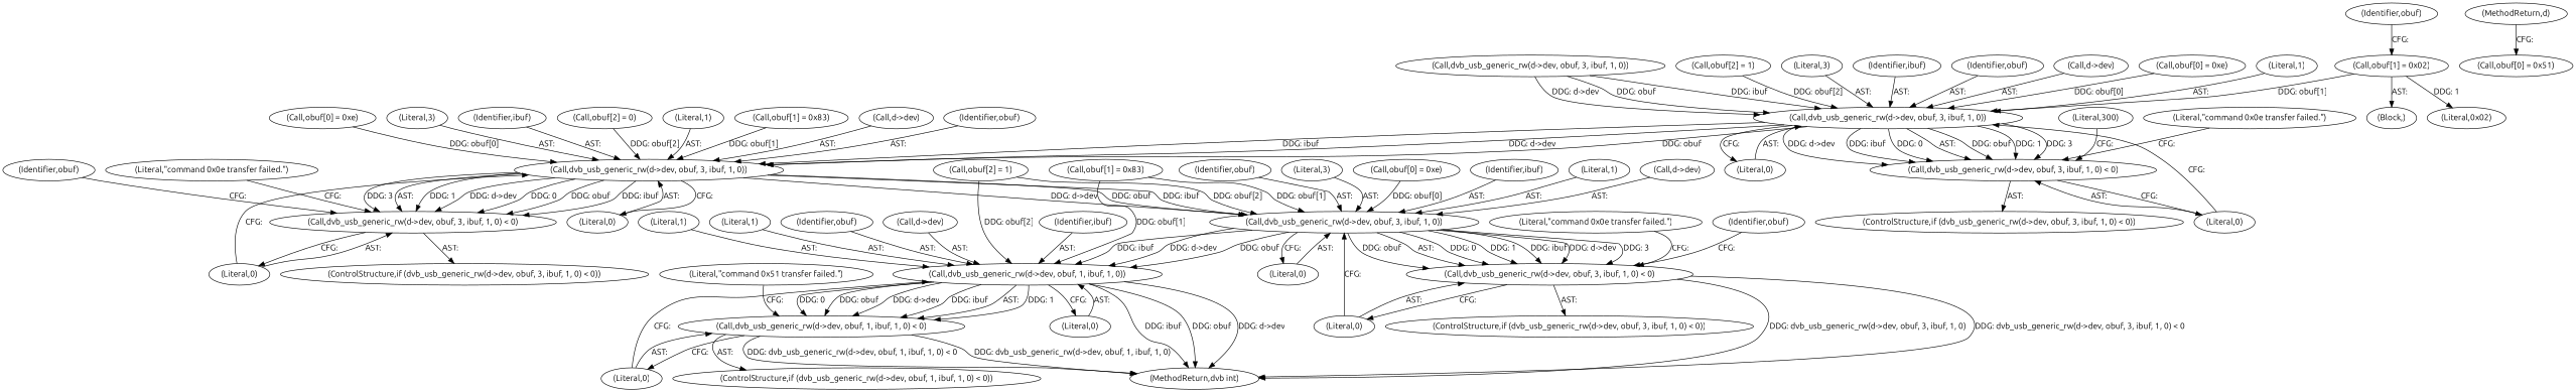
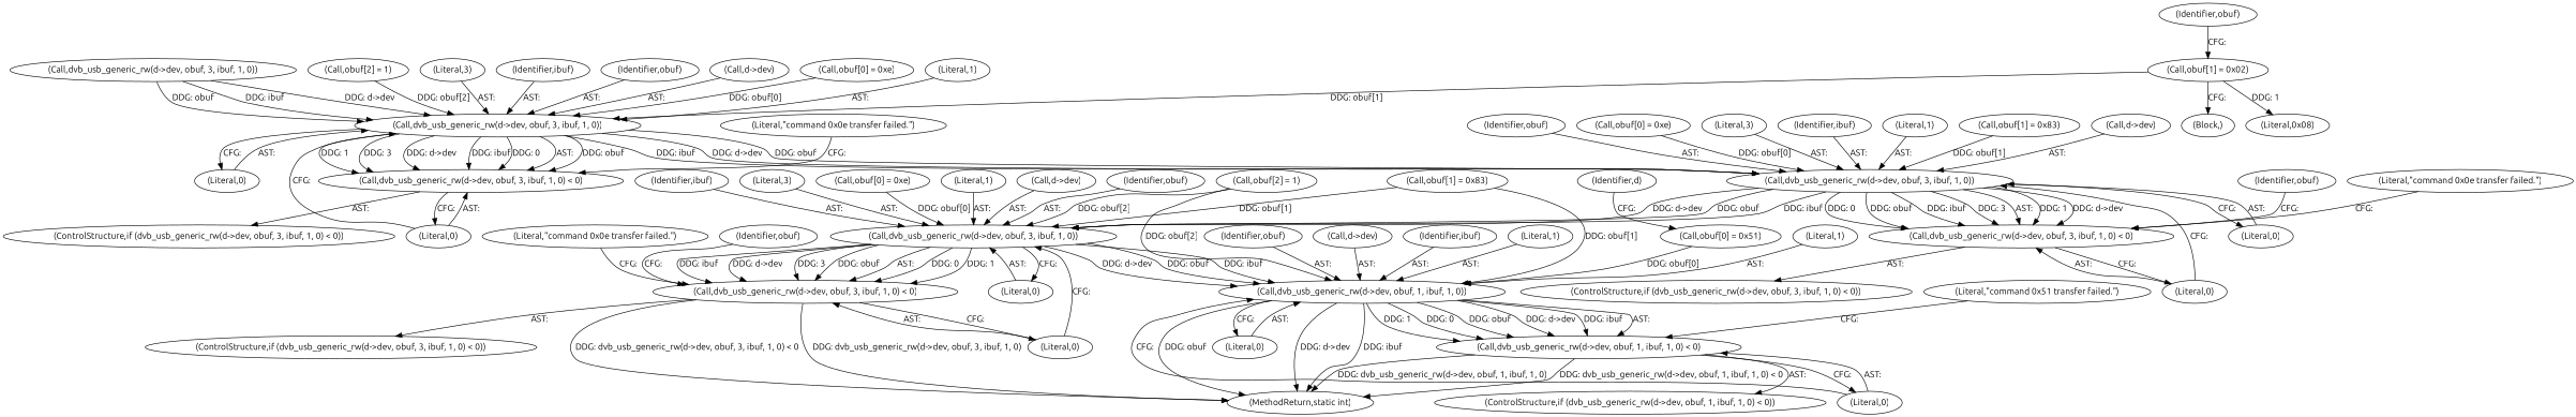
  digraph {
    fontname=Ubuntu
    node [fontname=Ubuntu]
    edge [fontname=Ubuntu]
    n1 [label="(Call,obuf[1] = 0x02)"]
    n2 [label="(Call,dvb_usb_generic_rw(d->dev, obuf, 3, ibuf, 1, 0))"]
    n3 [label="(Block,)"]
-   n4 [label="(Literal,0x02)"]
+   n4 [label="(Literal,0x08)"]
    n5 [label="(Call,dvb_usb_generic_rw(d->dev, obuf, 3, ibuf, 1, 0) < 0)"]
    n6 [label="(Call,dvb_usb_generic_rw(d->dev, obuf, 3, ibuf, 1, 0))"]
    n7 [label="(Literal,0)"]
    n8 [label="(ControlStructure,if (dvb_usb_generic_rw(d->dev, obuf, 3, ibuf, 1, 0) < 0))"]
    n9 [label="(Literal,0)"]
    n10 [label="(Call,dvb_usb_generic_rw(d->dev, obuf, 3, ibuf, 1, 0) < 0)"]
    n11 [label="(Call,dvb_usb_generic_rw(d->dev, obuf, 3, ibuf, 1, 0))"]
    n12 [label="(Literal,0)"]
    n13 [label="(Literal,0)"]
    n14 [label="(ControlStructure,if (dvb_usb_generic_rw(d->dev, obuf, 3, ibuf, 1, 0) < 0))"]
    n15 [label="(Call,dvb_usb_generic_rw(d->dev, obuf, 3, ibuf, 1, 0) < 0)"]
    n16 [label="(Call,dvb_usb_generic_rw(d->dev, obuf, 1, ibuf, 1, 0))"]
    n17 [label="(Literal,0)"]
    n18 [label="(Literal,0)"]
-   n19 [label="(MethodReturn,dvb int)"]
+   n19 [label="(MethodReturn,static int)"]
    n20 [label="(ControlStructure,if (dvb_usb_generic_rw(d->dev, obuf, 3, ibuf, 1, 0) < 0))"]
    n21 [label="(Call,dvb_usb_generic_rw(d->dev, obuf, 1, ibuf, 1, 0) < 0)"]
    n22 [label="(Literal,0)"]
    n23 [label="(Literal,0)"]
    n24 [label="(ControlStructure,if (dvb_usb_generic_rw(d->dev, obuf, 1, ibuf, 1, 0) < 0))"]
    n25 [label="(Identifier,obuf)"]
    n26 [label="(Literal,1)"]
    n27 [label="(Call,obuf[0] = 0xe)"]
    n28 [label="(Call,d->dev)"]
    n29 [label="(Call,obuf[0] = 0xe)"]
-   n30 [label="(Literal,300)"]
-   n31 [label="(MethodReturn,d)"]
+   n31 [label="(Identifier,d)"]
    n32 [label="(Call,obuf[0] = 0x51)"]
    n33 [label="(Call,obuf[0] = 0xe)"]
    n34 [label="(Identifier,obuf)"]
    n35 [label="(Literal,3)"]
    n36 [label="(Identifier,ibuf)"]
    n37 [label="(Identifier,obuf)"]
    n38 [label="(Literal,\"command 0x0e transfer failed.\")"]
    n39 [label="(Identifier,ibuf)"]
-   n40 [label="(Call,obuf[2] = 0)"]
    n41 [label="(Literal,1)"]
    n42 [label="(Call,dvb_usb_generic_rw(d->dev, obuf, 3, ibuf, 1, 0))"]
    n43 [label="(Identifier,obuf)"]
    n44 [label="(Call,obuf[2] = 1)"]
    n45 [label="(Literal,\"command 0x51 transfer failed.\")"]
    n46 [label="(Literal,\"command 0x0e transfer failed.\")"]
    n47 [label="(Literal,3)"]
    n48 [label="(Call,d->dev)"]
    n49 [label="(Call,obuf[2] = 1)"]
    n50 [label="(Literal,1)"]
    n51 [label="(Literal,1)"]
    n52 [label="(Call,d->dev)"]
    n53 [label="(Identifier,ibuf)"]
    n54 [label="(Identifier,obuf)"]
    n55 [label="(Identifier,obuf)"]
    n56 [label="(Literal,1)"]
    n57 [label="(Identifier,ibuf)"]
    n58 [label="(Call,obuf[1] = 0x83)"]
    n59 [label="(Call,obuf[1] = 0x83)"]
    n60 [label="(Literal,\"command 0x0e transfer failed.\")"]
    n61 [label="(Literal,3)"]
    n62 [label="(Call,d->dev)"]
    n63 [label="(Identifier,obuf)"]
    n1 -> n2 [label="DDG: obuf[1]"]
-   n1 -> n3 [label="AST: "]
+   n1 -> n3 [label="CFG: "]
    n1 -> n4 [label="DDG: 1"]
    n2 -> n5 [label="AST: "]
    n2 -> n5 [label="DDG: obuf"]
    n2 -> n5 [label="DDG: 1"]
    n2 -> n5 [label="DDG: 3"]
    n2 -> n5 [label="DDG: d->dev"]
    n2 -> n5 [label="DDG: ibuf"]
    n2 -> n5 [label="DDG: 0"]
    n2 -> n6 [label="DDG: d->dev"]
    n2 -> n6 [label="DDG: obuf"]
    n2 -> n6 [label="DDG: ibuf"]
    n2 -> n7 [label="CFG: "]
    n5 -> n8 [label="AST: "]
    n5 -> n9 [label="CFG: "]
    n6 -> n10 [label="AST: "]
    n6 -> n10 [label="DDG: 1"]
    n6 -> n10 [label="DDG: d->dev"]
    n6 -> n10 [label="DDG: 0"]
    n6 -> n10 [label="DDG: obuf"]
    n6 -> n10 [label="DDG: ibuf"]
    n6 -> n10 [label="DDG: 3"]
    n6 -> n11 [label="DDG: d->dev"]
    n6 -> n11 [label="DDG: obuf"]
    n6 -> n11 [label="DDG: ibuf"]
    n6 -> n12 [label="CFG: "]
    n7 -> n2 [label="AST: "]
    n9 -> n2 [label="CFG: "]
    n9 -> n5 [label="AST: "]
    n10 -> n13 [label="CFG: "]
    n10 -> n14 [label="AST: "]
    n11 -> n15 [label="AST: "]
    n11 -> n15 [label="DDG: 0"]
    n11 -> n15 [label="DDG: 1"]
    n11 -> n15 [label="DDG: ibuf"]
    n11 -> n15 [label="DDG: d->dev"]
    n11 -> n15 [label="DDG: 3"]
    n11 -> n15 [label="DDG: obuf"]
    n11 -> n16 [label="DDG: d->dev"]
    n11 -> n16 [label="DDG: obuf"]
    n11 -> n16 [label="DDG: ibuf"]
    n11 -> n17 [label="CFG: "]
    n12 -> n6 [label="AST: "]
    n13 -> n6 [label="CFG: "]
    n13 -> n10 [label="AST: "]
    n15 -> n18 [label="CFG: "]
    n15 -> n19 [label="DDG: dvb_usb_generic_rw(d->dev, obuf, 3, ibuf, 1, 0)"]
    n15 -> n19 [label="DDG: dvb_usb_generic_rw(d->dev, obuf, 3, ibuf, 1, 0) < 0"]
    n15 -> n20 [label="AST: "]
    n16 -> n19 [label="DDG: ibuf"]
    n16 -> n19 [label="DDG: obuf"]
    n16 -> n19 [label="DDG: d->dev"]
    n16 -> n21 [label="AST: "]
    n16 -> n21 [label="DDG: 1"]
    n16 -> n21 [label="DDG: 0"]
    n16 -> n21 [label="DDG: obuf"]
    n16 -> n21 [label="DDG: d->dev"]
    n16 -> n21 [label="DDG: ibuf"]
    n16 -> n22 [label="CFG: "]
    n17 -> n11 [label="AST: "]
    n18 -> n11 [label="CFG: "]
    n18 -> n15 [label="AST: "]
    n21 -> n19 [label="DDG: dvb_usb_generic_rw(d->dev, obuf, 1, ibuf, 1, 0)"]
    n21 -> n19 [label="DDG: dvb_usb_generic_rw(d->dev, obuf, 1, ibuf, 1, 0) < 0"]
    n21 -> n23 [label="CFG: "]
    n21 -> n24 [label="AST: "]
    n22 -> n16 [label="AST: "]
    n23 -> n16 [label="CFG: "]
    n23 -> n21 [label="AST: "]
    n25 -> n6 [label="AST: "]
    n26 -> n16 [label="AST: "]
    n27 -> n6 [label="DDG: obuf[0]"]
    n28 -> n2 [label="AST: "]
    n29 -> n11 [label="DDG: obuf[0]"]
-   n30 -> n5 [label="CFG: "]
    n31 -> n32 [label="CFG: "]
+   n32 -> n16 [label="DDG: obuf[0]"]
    n33 -> n2 [label="DDG: obuf[0]"]
    n34 -> n1 [label="CFG: "]
    n35 -> n6 [label="AST: "]
    n36 -> n6 [label="AST: "]
    n37 -> n16 [label="AST: "]
    n38 -> n5 [label="CFG: "]
    n39 -> n11 [label="AST: "]
-   n40 -> n6 [label="DDG: obuf[2]"]
    n41 -> n2 [label="AST: "]
    n42 -> n2 [label="DDG: d->dev"]
    n42 -> n2 [label="DDG: obuf"]
    n42 -> n2 [label="DDG: ibuf"]
    n43 -> n10 [label="CFG: "]
    n44 -> n2 [label="DDG: obuf[2]"]
    n45 -> n21 [label="CFG: "]
    n46 -> n15 [label="CFG: "]
    n47 -> n2 [label="AST: "]
    n48 -> n16 [label="AST: "]
    n49 -> n11 [label="DDG: obuf[2]"]
    n49 -> n16 [label="DDG: obuf[2]"]
    n50 -> n11 [label="AST: "]
    n51 -> n6 [label="AST: "]
    n52 -> n11 [label="AST: "]
    n53 -> n16 [label="AST: "]
    n54 -> n15 [label="CFG: "]
    n55 -> n11 [label="AST: "]
    n56 -> n16 [label="AST: "]
    n57 -> n2 [label="AST: "]
    n58 -> n11 [label="DDG: obuf[1]"]
    n58 -> n16 [label="DDG: obuf[1]"]
    n59 -> n6 [label="DDG: obuf[1]"]
    n60 -> n10 [label="CFG: "]
    n61 -> n11 [label="AST: "]
    n62 -> n6 [label="AST: "]
    n63 -> n2 [label="AST: "]
  }
